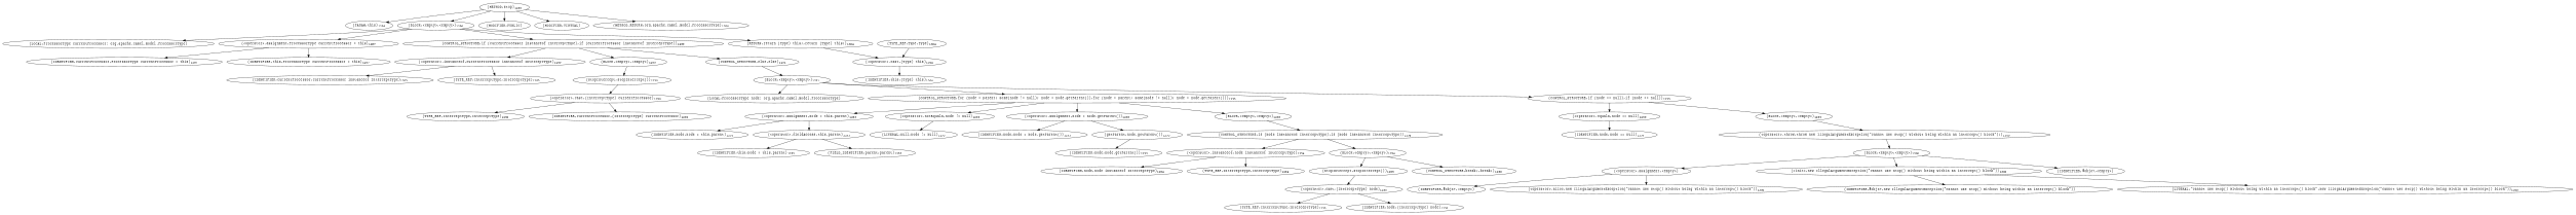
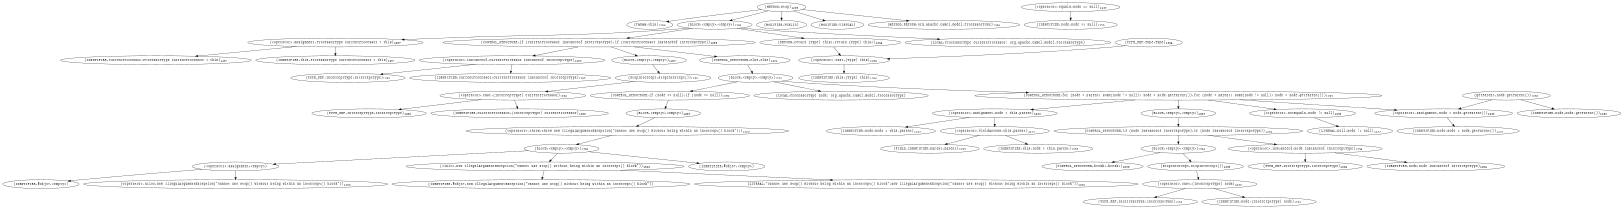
  digraph {
    fontname="Courier Prime"
    node [fontname="Courier Prime"]
    edge [fontname="Courier Prime"]
    n1 [label=<(METHOD,stop)<SUB>1286</SUB>>]
    n2 [label=<(PARAM,this)<SUB>1286</SUB>>]
    n3 [label=<(BLOCK,&lt;empty&gt;,&lt;empty&gt;)<SUB>1286</SUB>>]
    n4 [label=<(MODIFIER,PUBLIC)>]
    n5 [label=<(MODIFIER,VIRTUAL)>]
    n6 [label=<(METHOD_RETURN,org.apache.camel.model.ProcessorType)<SUB>1286</SUB>>]
    n7 [label=<(LOCAL,ProcessorType currentProcessor: org.apache.camel.model.ProcessorType)>]
    n8 [label=<(&lt;operator&gt;.assignment,ProcessorType currentProcessor = this)<SUB>1287</SUB>>]
    n9 [label=<(CONTROL_STRUCTURE,if (currentProcessor instanceof InterceptType),if (currentProcessor instanceof InterceptType))<SUB>1289</SUB>>]
    n10 [label=<(RETURN,return (Type) this;,return (Type) this;)<SUB>1304</SUB>>]
    n11 [label=<(IDENTIFIER,currentProcessor,ProcessorType currentProcessor = this)<SUB>1287</SUB>>]
    n12 [label=<(IDENTIFIER,this,ProcessorType currentProcessor = this)<SUB>1287</SUB>>]
    n13 [label=<(&lt;operator&gt;.instanceOf,currentProcessor instanceof InterceptType)<SUB>1289</SUB>>]
    n14 [label=<(BLOCK,&lt;empty&gt;,&lt;empty&gt;)<SUB>1289</SUB>>]
    n15 [label=<(CONTROL_STRUCTURE,else,else)<SUB>1291</SUB>>]
    n16 [label=<(&lt;operator&gt;.cast,(Type) this)<SUB>1304</SUB>>]
    n17 [label=<(IDENTIFIER,currentProcessor,currentProcessor instanceof InterceptType)<SUB>1289</SUB>>]
    n18 [label=<(TYPE_REF,InterceptType,InterceptType)<SUB>1289</SUB>>]
    n19 [label=<(stopIntercept,stopIntercept())<SUB>1290</SUB>>]
    n20 [label=<(BLOCK,&lt;empty&gt;,&lt;empty&gt;)<SUB>1291</SUB>>]
    n21 [label=<(&lt;operator&gt;.cast,(InterceptType) currentProcessor)<SUB>1290</SUB>>]
    n22 [label=<(TYPE_REF,InterceptType,InterceptType)<SUB>1290</SUB>>]
    n23 [label=<(IDENTIFIER,currentProcessor,(InterceptType) currentProcessor)<SUB>1290</SUB>>]
    n24 [label=<(LOCAL,ProcessorType node: org.apache.camel.model.ProcessorType)>]
    n25 [label=<(CONTROL_STRUCTURE,for (node = parent; Some(node != null); node = node.getParent()),for (node = parent; Some(node != null); node = node.getParent()))<SUB>1293</SUB>>]
    n26 [label=<(CONTROL_STRUCTURE,if (node == null),if (node == null))<SUB>1299</SUB>>]
    n27 [label=<(&lt;operator&gt;.assignment,node = this.parent)<SUB>1293</SUB>>]
    n28 [label=<(&lt;operator&gt;.notEquals,node != null)<SUB>1293</SUB>>]
    n29 [label=<(&lt;operator&gt;.assignment,node = node.getParent())<SUB>1293</SUB>>]
    n30 [label=<(BLOCK,&lt;empty&gt;,&lt;empty&gt;)<SUB>1293</SUB>>]
    n31 [label=<(&lt;operator&gt;.equals,node == null)<SUB>1299</SUB>>]
    n32 [label=<(BLOCK,&lt;empty&gt;,&lt;empty&gt;)<SUB>1299</SUB>>]
    n33 [label=<(IDENTIFIER,node,node = this.parent)<SUB>1293</SUB>>]
    n34 [label=<(&lt;operator&gt;.fieldAccess,this.parent)<SUB>2293</SUB>>]
    n35 [label=<(LITERAL,null,node != null)<SUB>1293</SUB>>]
    n36 [label=<(IDENTIFIER,node,node = node.getParent())<SUB>1293</SUB>>]
    n37 [label=<(getParent,node.getParent())<SUB>1293</SUB>>]
    n38 [label=<(CONTROL_STRUCTURE,if (node instanceof InterceptType),if (node instanceof InterceptType))<SUB>1294</SUB>>]
    n39 [label=<(IDENTIFIER,this,node = this.parent)<SUB>1293</SUB>>]
    n40 [label=<(FIELD_IDENTIFIER,parent,parent)<SUB>1293</SUB>>]
    n41 [label=<(IDENTIFIER,node,node.getParent())<SUB>1293</SUB>>]
    n42 [label=<(&lt;operator&gt;.instanceOf,node instanceof InterceptType)<SUB>1294</SUB>>]
    n43 [label=<(BLOCK,&lt;empty&gt;,&lt;empty&gt;)<SUB>1294</SUB>>]
    n44 [label=<(IDENTIFIER,node,node instanceof InterceptType)<SUB>1294</SUB>>]
    n45 [label=<(TYPE_REF,InterceptType,InterceptType)<SUB>1294</SUB>>]
    n46 [label=<(stopIntercept,stopIntercept())<SUB>1295</SUB>>]
    n47 [label=<(CONTROL_STRUCTURE,break;,break;)<SUB>1296</SUB>>]
    n48 [label=<(&lt;operator&gt;.cast,(InterceptType) node)<SUB>1295</SUB>>]
    n49 [label=<(TYPE_REF,InterceptType,InterceptType)<SUB>1295</SUB>>]
    n50 [label=<(IDENTIFIER,node,(InterceptType) node)<SUB>1295</SUB>>]
    n51 [label=<(IDENTIFIER,node,node == null)<SUB>1299</SUB>>]
    n52 [label=<(&lt;operator&gt;.throw,throw new IllegalArgumentException(&quot;Cannot use stop() without being within an intercept() block&quot;);)<SUB>1300</SUB>>]
    n53 [label=<(BLOCK,&lt;empty&gt;,&lt;empty&gt;)<SUB>1300</SUB>>]
    n54 [label=<(&lt;operator&gt;.assignment,&lt;empty&gt;)>]
    n55 [label=<(&lt;init&gt;,new IllegalArgumentException(&quot;Cannot use stop() without being within an intercept() block&quot;))<SUB>1300</SUB>>]
    n56 [label=<(IDENTIFIER,$obj67,&lt;empty&gt;)>]
    n57 [label=<(IDENTIFIER,$obj67,&lt;empty&gt;)>]
    n58 [label=<(&lt;operator&gt;.alloc,new IllegalArgumentException(&quot;Cannot use stop() without being within an intercept() block&quot;))<SUB>1300</SUB>>]
    n59 [label=<(IDENTIFIER,$obj67,new IllegalArgumentException(&quot;Cannot use stop() without being within an intercept() block&quot;))>]
    n60 [label=<(LITERAL,&quot;Cannot use stop() without being within an intercept() block&quot;,new IllegalArgumentException(&quot;Cannot use stop() without being within an intercept() block&quot;))<SUB>1300</SUB>>]
    n61 [label=<(IDENTIFIER,this,(Type) this)<SUB>1304</SUB>>]
    n62 [label=<(TYPE_REF,Type,Type)<SUB>1304</SUB>>]
    n1 -> n2
    n1 -> n3
    n1 -> n4
    n1 -> n5
    n1 -> n6
    n3 -> n7
    n3 -> n8
    n3 -> n9
    n3 -> n10
    n8 -> n11
    n8 -> n12
    n9 -> n13
    n9 -> n14
    n9 -> n15
    n10 -> n16
    n13 -> n17
    n13 -> n18
    n14 -> n19
    n15 -> n20
    n16 -> n61
    n19 -> n21
    n20 -> n24
    n20 -> n25
    n20 -> n26
    n21 -> n22
    n21 -> n23
    n25 -> n27
    n25 -> n28
    n25 -> n29
    n25 -> n30
-   n26 -> n31
    n26 -> n32
    n27 -> n33
    n27 -> n34
    n28 -> n35
    n29 -> n36
-   n29 -> n37
+   n37 -> n29
    n30 -> n38
    n31 -> n51
    n32 -> n52
    n34 -> n39
    n34 -> n40
    n37 -> n41
    n38 -> n42
    n38 -> n43
    n42 -> n44
    n42 -> n45
    n43 -> n46
    n43 -> n47
    n46 -> n48
    n48 -> n49
    n48 -> n50
    n52 -> n53
    n53 -> n54
    n53 -> n55
    n53 -> n56
    n54 -> n57
    n54 -> n58
    n55 -> n59
    n55 -> n60
    n62 -> n16
  }
